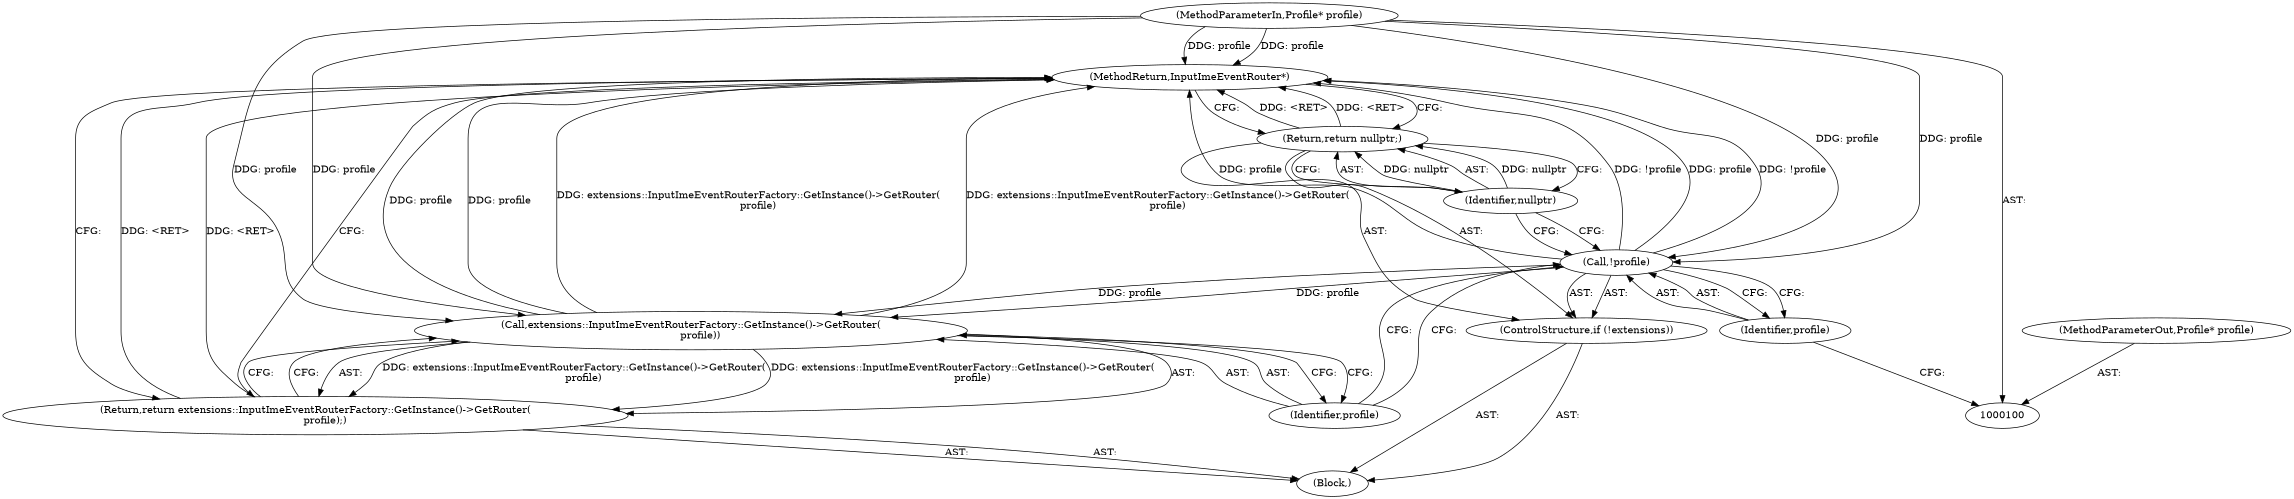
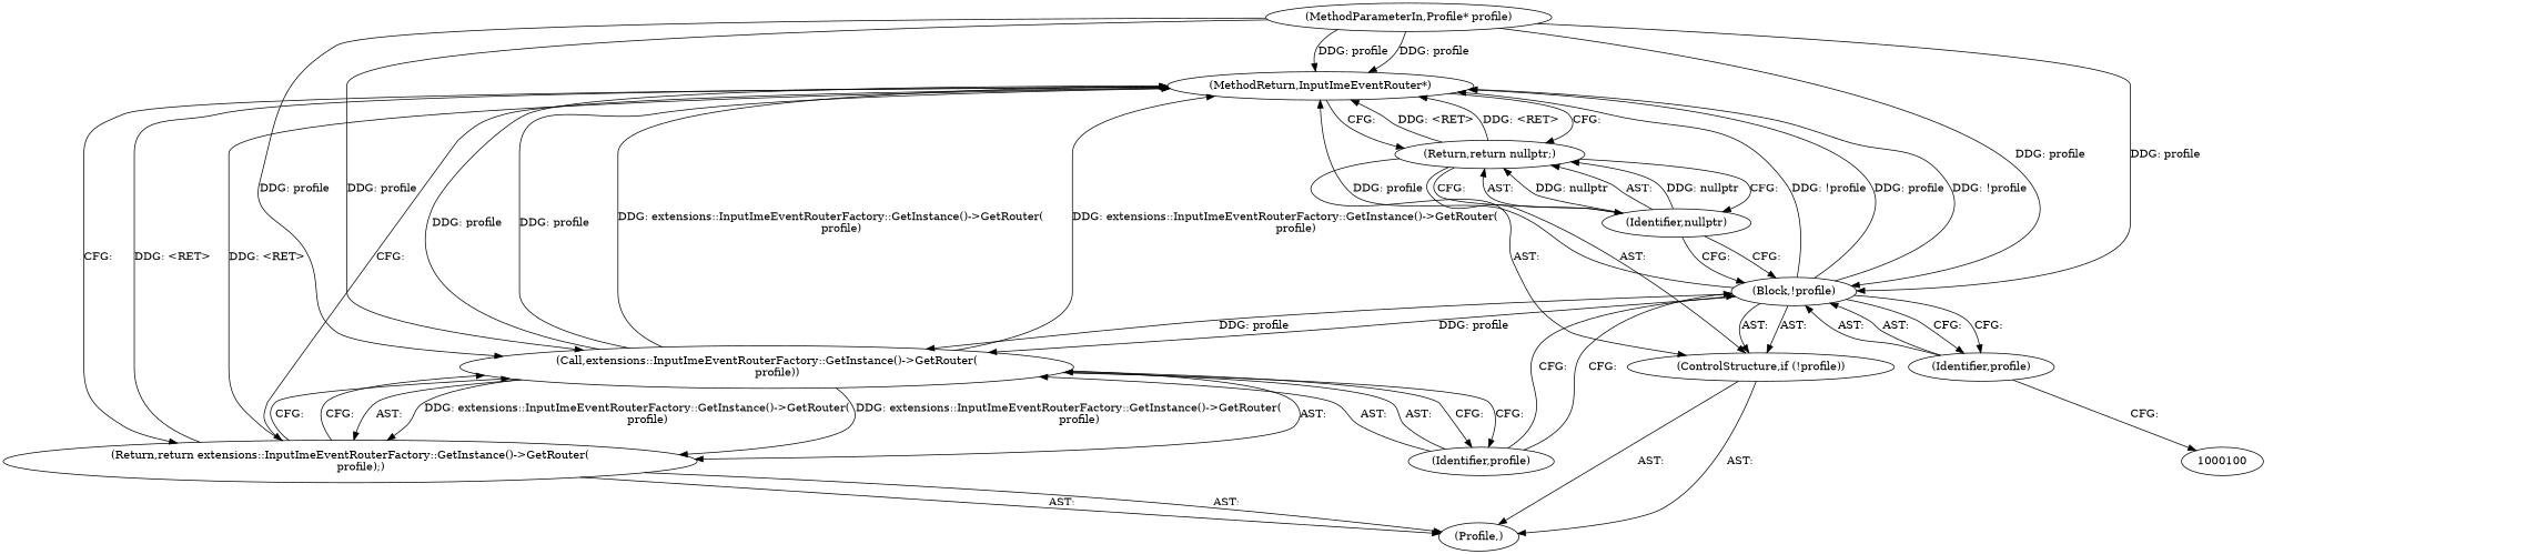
  digraph {
    fontname="DejaVu Serif"
    node [fontname="DejaVu Serif"]
    edge [fontname="DejaVu Serif"]
    n1 [label="(MethodReturn,InputImeEventRouter*)"]
    n2 [label="(Return,return nullptr;)"]
    n3 [label="(Return,return extensions::InputImeEventRouterFactory::GetInstance()->GetRouter(\n      profile);)"]
-   n4 [label="(ControlStructure,if (!extensions))"]
+   n4 [label="(ControlStructure,if (!profile))"]
    n5 [label="(Identifier,nullptr)"]
    n6 [label="(Call,extensions::InputImeEventRouterFactory::GetInstance()->GetRouter(\n      profile))"]
-   n7 [label="(Block,)"]
+   n7 [label="(Profile,)"]
    n8 [label="(MethodParameterIn,Profile* profile)"]
    1000100
-   n10 [label="(Call,!profile)"]
+   n10 [label="(Block,!profile)"]
    n11 [label="(Identifier,profile)"]
    n12 [label="(Identifier,profile)"]
-   n13 [label="(MethodParameterOut,Profile* profile)"]
    n1 -> n2 [label="CFG: "]
    n1 -> n2 [label="CFG: "]
    n1 -> n3 [label="CFG: "]
    n1 -> n3 [label="CFG: "]
    n2 -> n1 [label="DDG: <RET>"]
    n2 -> n1 [label="DDG: <RET>"]
    n2 -> n4 [label="AST: "]
    n2 -> n4 [label="AST: "]
    n2 -> n5 [label="CFG: "]
    n2 -> n5 [label="CFG: "]
    n3 -> n1 [label="DDG: <RET>"]
    n3 -> n1 [label="DDG: <RET>"]
    n3 -> n6 [label="CFG: "]
    n3 -> n6 [label="CFG: "]
    n3 -> n7 [label="AST: "]
    n3 -> n7 [label="AST: "]
    n4 -> n7 [label="AST: "]
    n4 -> n7 [label="AST: "]
    n5 -> n2 [label="AST: "]
    n5 -> n2 [label="DDG: nullptr"]
    n5 -> n2 [label="AST: "]
    n5 -> n2 [label="DDG: nullptr"]
    n5 -> n10 [label="CFG: "]
    n5 -> n10 [label="CFG: "]
    n6 -> n1 [label="DDG: extensions::InputImeEventRouterFactory::GetInstance()->GetRouter(\n      profile)"]
    n6 -> n1 [label="DDG: profile"]
    n6 -> n1 [label="DDG: extensions::InputImeEventRouterFactory::GetInstance()->GetRouter(\n      profile)"]
    n6 -> n1 [label="DDG: profile"]
    n6 -> n3 [label="AST: "]
    n6 -> n3 [label="DDG: extensions::InputImeEventRouterFactory::GetInstance()->GetRouter(\n      profile)"]
    n6 -> n3 [label="AST: "]
    n6 -> n3 [label="DDG: extensions::InputImeEventRouterFactory::GetInstance()->GetRouter(\n      profile)"]
    n6 -> n12 [label="CFG: "]
    n6 -> n12 [label="CFG: "]
    n8 -> n1 [label="DDG: profile"]
    n8 -> n1 [label="DDG: profile"]
    n8 -> n6 [label="DDG: profile"]
    n8 -> n6 [label="DDG: profile"]
-   n8 -> 1000100 [label="AST: "]
    n8 -> n10 [label="DDG: profile"]
    n8 -> n10 [label="DDG: profile"]
    n10 -> n1 [label="DDG: !profile"]
    n10 -> n1 [label="DDG: profile"]
    n10 -> n1 [label="DDG: !profile"]
    n10 -> n1 [label="DDG: profile"]
    n10 -> n4 [label="AST: "]
    n10 -> n4 [label="AST: "]
    n10 -> n6 [label="DDG: profile"]
    n10 -> n6 [label="DDG: profile"]
    n10 -> n11 [label="CFG: "]
    n10 -> n11 [label="CFG: "]
    n11 -> 1000100 [label="CFG: "]
    n11 -> n10 [label="AST: "]
    n11 -> n10 [label="AST: "]
    n12 -> n6 [label="AST: "]
    n12 -> n6 [label="AST: "]
    n12 -> n10 [label="CFG: "]
    n12 -> n10 [label="CFG: "]
-   n13 -> 1000100 [label="AST: "]
  }
